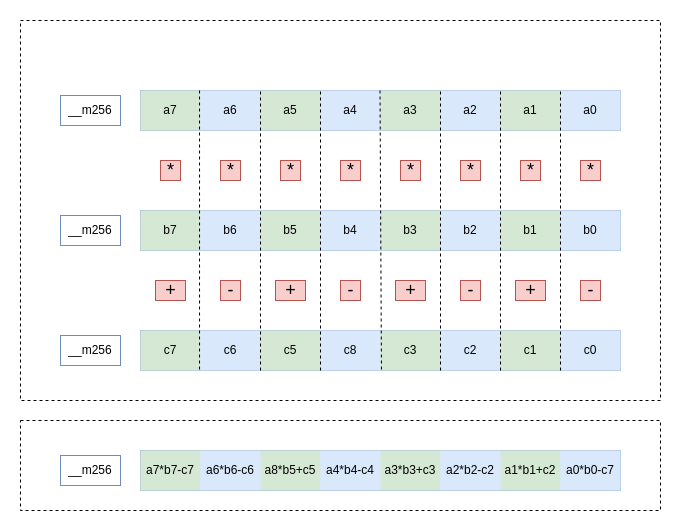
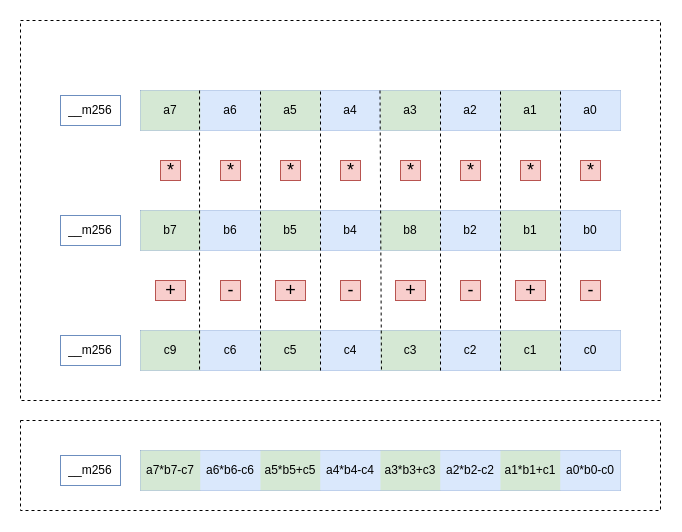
  <mxCell id="0" />
  <mxCell id="1" parent="0" />
  <mxCell id="2" value="" style="shape=table;startSize=0;container=1;collapsible=0;childLayout=tableLayout;fillColor=#dae8fc;strokeColor=#6c8ebf;" vertex="1" parent="1"><mxGeometry x="140" y="90" width="480" height="40" as="geometry" /></mxCell>
  <mxCell id="3" value="" style="shape=tableRow;horizontal=0;startSize=0;swimlaneHead=0;swimlaneBody=0;top=0;left=0;bottom=0;right=0;collapsible=0;dropTarget=0;fillColor=#dae8fc;points=[[0,0.5],[1,0.5]];portConstraint=eastwest;strokeColor=#6c8ebf;" vertex="1" parent="2"><mxGeometry width="480" height="40" as="geometry" /></mxCell>
  <mxCell id="4" value="a7" style="shape=partialRectangle;html=1;whiteSpace=wrap;connectable=0;overflow=hidden;fillColor=#d5e8d4;top=0;left=0;bottom=0;right=0;pointerEvents=1;strokeColor=#82b366;" vertex="1" parent="3"><mxGeometry width="60" height="40" as="geometry"><mxRectangle width="60" height="40" as="alternateBounds" /></mxGeometry></mxCell>
  <mxCell id="5" value="a6" style="shape=partialRectangle;html=1;whiteSpace=wrap;connectable=0;overflow=hidden;fillColor=#dae8fc;top=0;left=0;bottom=0;right=0;pointerEvents=1;strokeColor=#6c8ebf;" vertex="1" parent="3"><mxGeometry x="60" width="60" height="40" as="geometry"><mxRectangle width="60" height="40" as="alternateBounds" /></mxGeometry></mxCell>
  <mxCell id="6" value="a5" style="shape=partialRectangle;html=1;whiteSpace=wrap;connectable=0;overflow=hidden;fillColor=#d5e8d4;top=0;left=0;bottom=0;right=0;pointerEvents=1;strokeColor=#82b366;" vertex="1" parent="3"><mxGeometry x="120" width="60" height="40" as="geometry"><mxRectangle width="60" height="40" as="alternateBounds" /></mxGeometry></mxCell>
  <mxCell id="7" value="a4" style="shape=partialRectangle;html=1;whiteSpace=wrap;connectable=0;overflow=hidden;fillColor=#dae8fc;top=0;left=0;bottom=0;right=0;pointerEvents=1;strokeColor=#6c8ebf;" vertex="1" parent="3"><mxGeometry x="180" width="60" height="40" as="geometry"><mxRectangle width="60" height="40" as="alternateBounds" /></mxGeometry></mxCell>
  <mxCell id="8" value="a3" style="shape=partialRectangle;html=1;whiteSpace=wrap;connectable=0;overflow=hidden;fillColor=#d5e8d4;top=0;left=0;bottom=0;right=0;pointerEvents=1;strokeColor=#82b366;" vertex="1" parent="3"><mxGeometry x="240" width="60" height="40" as="geometry"><mxRectangle width="60" height="40" as="alternateBounds" /></mxGeometry></mxCell>
  <mxCell id="9" value="a2" style="shape=partialRectangle;html=1;whiteSpace=wrap;connectable=0;overflow=hidden;fillColor=#dae8fc;top=0;left=0;bottom=0;right=0;pointerEvents=1;strokeColor=#6c8ebf;" vertex="1" parent="3"><mxGeometry x="300" width="60" height="40" as="geometry"><mxRectangle width="60" height="40" as="alternateBounds" /></mxGeometry></mxCell>
  <mxCell id="10" value="a1" style="shape=partialRectangle;html=1;whiteSpace=wrap;connectable=0;overflow=hidden;fillColor=#d5e8d4;top=0;left=0;bottom=0;right=0;pointerEvents=1;strokeColor=#82b366;" vertex="1" parent="3"><mxGeometry x="360" width="60" height="40" as="geometry"><mxRectangle width="60" height="40" as="alternateBounds" /></mxGeometry></mxCell>
  <mxCell id="11" value="a0" style="shape=partialRectangle;html=1;whiteSpace=wrap;connectable=0;overflow=hidden;fillColor=#dae8fc;top=0;left=0;bottom=0;right=0;pointerEvents=1;strokeColor=#6c8ebf;" vertex="1" parent="3"><mxGeometry x="420" width="60" height="40" as="geometry"><mxRectangle width="60" height="40" as="alternateBounds" /></mxGeometry></mxCell>
  <mxCell id="12" value="" style="shape=table;startSize=0;container=1;collapsible=0;childLayout=tableLayout;fillColor=#dae8fc;strokeColor=#6c8ebf;" vertex="1" parent="1"><mxGeometry x="140" y="210" width="480" height="40" as="geometry" /></mxCell>
  <mxCell id="13" value="" style="shape=tableRow;horizontal=0;startSize=0;swimlaneHead=0;swimlaneBody=0;top=0;left=0;bottom=0;right=0;collapsible=0;dropTarget=0;fillColor=#dae8fc;points=[[0,0.5],[1,0.5]];portConstraint=eastwest;strokeColor=#6c8ebf;" vertex="1" parent="12"><mxGeometry width="480" height="40" as="geometry" /></mxCell>
  <mxCell id="14" value="b7" style="shape=partialRectangle;html=1;whiteSpace=wrap;connectable=0;overflow=hidden;fillColor=#d5e8d4;top=0;left=0;bottom=0;right=0;pointerEvents=1;strokeColor=#82b366;" vertex="1" parent="13"><mxGeometry width="60" height="40" as="geometry"><mxRectangle width="60" height="40" as="alternateBounds" /></mxGeometry></mxCell>
  <mxCell id="15" value="b6" style="shape=partialRectangle;html=1;whiteSpace=wrap;connectable=0;overflow=hidden;fillColor=#dae8fc;top=0;left=0;bottom=0;right=0;pointerEvents=1;strokeColor=#6c8ebf;" vertex="1" parent="13"><mxGeometry x="60" width="60" height="40" as="geometry"><mxRectangle width="60" height="40" as="alternateBounds" /></mxGeometry></mxCell>
  <mxCell id="16" value="b5" style="shape=partialRectangle;html=1;whiteSpace=wrap;connectable=0;overflow=hidden;fillColor=#d5e8d4;top=0;left=0;bottom=0;right=0;pointerEvents=1;strokeColor=#82b366;" vertex="1" parent="13"><mxGeometry x="120" width="60" height="40" as="geometry"><mxRectangle width="60" height="40" as="alternateBounds" /></mxGeometry></mxCell>
  <mxCell id="17" value="b4" style="shape=partialRectangle;html=1;whiteSpace=wrap;connectable=0;overflow=hidden;fillColor=#dae8fc;top=0;left=0;bottom=0;right=0;pointerEvents=1;strokeColor=#6c8ebf;" vertex="1" parent="13"><mxGeometry x="180" width="60" height="40" as="geometry"><mxRectangle width="60" height="40" as="alternateBounds" /></mxGeometry></mxCell>
- <mxCell id="18" value="b3" style="shape=partialRectangle;html=1;whiteSpace=wrap;connectable=0;overflow=hidden;fillColor=#d5e8d4;top=0;left=0;bottom=0;right=0;pointerEvents=1;strokeColor=#82b366;" vertex="1" parent="13"><mxGeometry x="240" width="60" height="40" as="geometry"><mxRectangle width="60" height="40" as="alternateBounds" /></mxGeometry></mxCell>
+ <mxCell id="18" value="b8" style="shape=partialRectangle;html=1;whiteSpace=wrap;connectable=0;overflow=hidden;fillColor=#d5e8d4;top=0;left=0;bottom=0;right=0;pointerEvents=1;strokeColor=#82b366;" vertex="1" parent="13"><mxGeometry x="240" width="60" height="40" as="geometry"><mxRectangle width="60" height="40" as="alternateBounds" /></mxGeometry></mxCell>
  <mxCell id="19" value="b2" style="shape=partialRectangle;html=1;whiteSpace=wrap;connectable=0;overflow=hidden;fillColor=#dae8fc;top=0;left=0;bottom=0;right=0;pointerEvents=1;strokeColor=#6c8ebf;" vertex="1" parent="13"><mxGeometry x="300" width="60" height="40" as="geometry"><mxRectangle width="60" height="40" as="alternateBounds" /></mxGeometry></mxCell>
  <mxCell id="20" value="b1" style="shape=partialRectangle;html=1;whiteSpace=wrap;connectable=0;overflow=hidden;fillColor=#d5e8d4;top=0;left=0;bottom=0;right=0;pointerEvents=1;strokeColor=#82b366;" vertex="1" parent="13"><mxGeometry x="360" width="60" height="40" as="geometry"><mxRectangle width="60" height="40" as="alternateBounds" /></mxGeometry></mxCell>
  <mxCell id="21" value="b0" style="shape=partialRectangle;html=1;whiteSpace=wrap;connectable=0;overflow=hidden;fillColor=#dae8fc;top=0;left=0;bottom=0;right=0;pointerEvents=1;strokeColor=#6c8ebf;" vertex="1" parent="13"><mxGeometry x="420" width="60" height="40" as="geometry"><mxRectangle width="60" height="40" as="alternateBounds" /></mxGeometry></mxCell>
  <mxCell id="22" value="__m256" style="text;html=1;strokeColor=#6c8ebf;fillColor=none;align=center;verticalAlign=middle;whiteSpace=wrap;rounded=0;" vertex="1" parent="1"><mxGeometry x="60" y="95" width="60" height="30" as="geometry" /></mxCell>
  <mxCell id="23" value="__m256" style="text;html=1;strokeColor=#6c8ebf;fillColor=none;align=center;verticalAlign=middle;whiteSpace=wrap;rounded=0;" vertex="1" parent="1"><mxGeometry x="60" y="215" width="60" height="30" as="geometry" /></mxCell>
  <mxCell id="24" value="" style="shape=table;startSize=0;container=1;collapsible=0;childLayout=tableLayout;fillColor=#dae8fc;strokeColor=#6c8ebf;" vertex="1" parent="1"><mxGeometry x="140" y="330" width="480" height="40" as="geometry" /></mxCell>
  <mxCell id="25" value="" style="shape=tableRow;horizontal=0;startSize=0;swimlaneHead=0;swimlaneBody=0;top=0;left=0;bottom=0;right=0;collapsible=0;dropTarget=0;fillColor=#dae8fc;points=[[0,0.5],[1,0.5]];portConstraint=eastwest;strokeColor=#6c8ebf;" vertex="1" parent="24"><mxGeometry width="480" height="40" as="geometry" /></mxCell>
- <mxCell id="26" value="c7" style="shape=partialRectangle;html=1;whiteSpace=wrap;connectable=0;overflow=hidden;fillColor=#d5e8d4;top=0;left=0;bottom=0;right=0;pointerEvents=1;strokeColor=#82b366;" vertex="1" parent="25"><mxGeometry width="60" height="40" as="geometry"><mxRectangle width="60" height="40" as="alternateBounds" /></mxGeometry></mxCell>
+ <mxCell id="26" value="c9" style="shape=partialRectangle;html=1;whiteSpace=wrap;connectable=0;overflow=hidden;fillColor=#d5e8d4;top=0;left=0;bottom=0;right=0;pointerEvents=1;strokeColor=#82b366;" vertex="1" parent="25"><mxGeometry width="60" height="40" as="geometry"><mxRectangle width="60" height="40" as="alternateBounds" /></mxGeometry></mxCell>
  <mxCell id="27" value="c6" style="shape=partialRectangle;html=1;whiteSpace=wrap;connectable=0;overflow=hidden;fillColor=#dae8fc;top=0;left=0;bottom=0;right=0;pointerEvents=1;strokeColor=#6c8ebf;" vertex="1" parent="25"><mxGeometry x="60" width="60" height="40" as="geometry"><mxRectangle width="60" height="40" as="alternateBounds" /></mxGeometry></mxCell>
  <mxCell id="28" value="c5" style="shape=partialRectangle;html=1;whiteSpace=wrap;connectable=0;overflow=hidden;fillColor=#d5e8d4;top=0;left=0;bottom=0;right=0;pointerEvents=1;strokeColor=#82b366;" vertex="1" parent="25"><mxGeometry x="120" width="60" height="40" as="geometry"><mxRectangle width="60" height="40" as="alternateBounds" /></mxGeometry></mxCell>
- <mxCell id="29" value="c8" style="shape=partialRectangle;html=1;whiteSpace=wrap;connectable=0;overflow=hidden;fillColor=#dae8fc;top=0;left=0;bottom=0;right=0;pointerEvents=1;strokeColor=#6c8ebf;" vertex="1" parent="25"><mxGeometry x="180" width="60" height="40" as="geometry"><mxRectangle width="60" height="40" as="alternateBounds" /></mxGeometry></mxCell>
+ <mxCell id="29" value="c4" style="shape=partialRectangle;html=1;whiteSpace=wrap;connectable=0;overflow=hidden;fillColor=#dae8fc;top=0;left=0;bottom=0;right=0;pointerEvents=1;strokeColor=#6c8ebf;" vertex="1" parent="25"><mxGeometry x="180" width="60" height="40" as="geometry"><mxRectangle width="60" height="40" as="alternateBounds" /></mxGeometry></mxCell>
  <mxCell id="30" value="c3" style="shape=partialRectangle;html=1;whiteSpace=wrap;connectable=0;overflow=hidden;fillColor=#d5e8d4;top=0;left=0;bottom=0;right=0;pointerEvents=1;strokeColor=#82b366;" vertex="1" parent="25"><mxGeometry x="240" width="60" height="40" as="geometry"><mxRectangle width="60" height="40" as="alternateBounds" /></mxGeometry></mxCell>
  <mxCell id="31" value="c2" style="shape=partialRectangle;html=1;whiteSpace=wrap;connectable=0;overflow=hidden;fillColor=#dae8fc;top=0;left=0;bottom=0;right=0;pointerEvents=1;strokeColor=#6c8ebf;" vertex="1" parent="25"><mxGeometry x="300" width="60" height="40" as="geometry"><mxRectangle width="60" height="40" as="alternateBounds" /></mxGeometry></mxCell>
  <mxCell id="32" value="c1" style="shape=partialRectangle;html=1;whiteSpace=wrap;connectable=0;overflow=hidden;fillColor=#d5e8d4;top=0;left=0;bottom=0;right=0;pointerEvents=1;strokeColor=#82b366;" vertex="1" parent="25"><mxGeometry x="360" width="60" height="40" as="geometry"><mxRectangle width="60" height="40" as="alternateBounds" /></mxGeometry></mxCell>
  <mxCell id="33" value="c0" style="shape=partialRectangle;html=1;whiteSpace=wrap;connectable=0;overflow=hidden;fillColor=#dae8fc;top=0;left=0;bottom=0;right=0;pointerEvents=1;strokeColor=#6c8ebf;" vertex="1" parent="25"><mxGeometry x="420" width="60" height="40" as="geometry"><mxRectangle width="60" height="40" as="alternateBounds" /></mxGeometry></mxCell>
  <mxCell id="34" value="__m256" style="text;html=1;strokeColor=#6c8ebf;fillColor=none;align=center;verticalAlign=middle;whiteSpace=wrap;rounded=0;" vertex="1" parent="1"><mxGeometry x="60" y="335" width="60" height="30" as="geometry" /></mxCell>
  <mxCell id="35" value="" style="shape=table;startSize=0;container=1;collapsible=0;childLayout=tableLayout;fillColor=#dae8fc;strokeColor=#6c8ebf;" vertex="1" parent="1"><mxGeometry x="140" y="450" width="480" height="40" as="geometry" /></mxCell>
  <mxCell id="36" value="" style="shape=tableRow;horizontal=0;startSize=0;swimlaneHead=0;swimlaneBody=0;top=0;left=0;bottom=0;right=0;collapsible=0;dropTarget=0;fillColor=#dae8fc;points=[[0,0.5],[1,0.5]];portConstraint=eastwest;strokeColor=#6c8ebf;" vertex="1" parent="35"><mxGeometry width="480" height="40" as="geometry" /></mxCell>
  <mxCell id="37" value="a7*b7-c7" style="shape=partialRectangle;html=1;whiteSpace=wrap;connectable=0;overflow=hidden;fillColor=#d5e8d4;top=0;left=0;bottom=0;right=0;pointerEvents=1;strokeColor=#000000;" vertex="1" parent="36"><mxGeometry width="60" height="40" as="geometry"><mxRectangle width="60" height="40" as="alternateBounds" /></mxGeometry></mxCell>
  <mxCell id="38" value="a6*b6-c6" style="shape=partialRectangle;html=1;whiteSpace=wrap;connectable=0;overflow=hidden;fillColor=#dae8fc;top=0;left=0;bottom=0;right=0;pointerEvents=1;strokeColor=#6c8ebf;" vertex="1" parent="36"><mxGeometry x="60" width="60" height="40" as="geometry"><mxRectangle width="60" height="40" as="alternateBounds" /></mxGeometry></mxCell>
- <mxCell id="39" value="a8*b5+c5" style="shape=partialRectangle;html=1;whiteSpace=wrap;connectable=0;overflow=hidden;fillColor=#d5e8d4;top=0;left=0;bottom=0;right=0;pointerEvents=1;strokeColor=#000000;" vertex="1" parent="36"><mxGeometry x="120" width="60" height="40" as="geometry"><mxRectangle width="60" height="40" as="alternateBounds" /></mxGeometry></mxCell>
+ <mxCell id="39" value="a5*b5+c5" style="shape=partialRectangle;html=1;whiteSpace=wrap;connectable=0;overflow=hidden;fillColor=#d5e8d4;top=0;left=0;bottom=0;right=0;pointerEvents=1;strokeColor=#000000;" vertex="1" parent="36"><mxGeometry x="120" width="60" height="40" as="geometry"><mxRectangle width="60" height="40" as="alternateBounds" /></mxGeometry></mxCell>
  <mxCell id="40" value="a4*b4-c4" style="shape=partialRectangle;html=1;whiteSpace=wrap;connectable=0;overflow=hidden;fillColor=#dae8fc;top=0;left=0;bottom=0;right=0;pointerEvents=1;strokeColor=#6c8ebf;" vertex="1" parent="36"><mxGeometry x="180" width="60" height="40" as="geometry"><mxRectangle width="60" height="40" as="alternateBounds" /></mxGeometry></mxCell>
  <mxCell id="41" value="a3*b3+c3" style="shape=partialRectangle;html=1;whiteSpace=wrap;connectable=0;overflow=hidden;fillColor=#d5e8d4;top=0;left=0;bottom=0;right=0;pointerEvents=1;strokeColor=#000000;" vertex="1" parent="36"><mxGeometry x="240" width="60" height="40" as="geometry"><mxRectangle width="60" height="40" as="alternateBounds" /></mxGeometry></mxCell>
  <mxCell id="42" value="a2*b2-c2" style="shape=partialRectangle;html=1;whiteSpace=wrap;connectable=0;overflow=hidden;fillColor=#dae8fc;top=0;left=0;bottom=0;right=0;pointerEvents=1;strokeColor=#6c8ebf;" vertex="1" parent="36"><mxGeometry x="300" width="60" height="40" as="geometry"><mxRectangle width="60" height="40" as="alternateBounds" /></mxGeometry></mxCell>
- <mxCell id="43" value="a1*b1+c2" style="shape=partialRectangle;html=1;whiteSpace=wrap;connectable=0;overflow=hidden;fillColor=#d5e8d4;top=0;left=0;bottom=0;right=0;pointerEvents=1;strokeColor=#000000;" vertex="1" parent="36"><mxGeometry x="360" width="60" height="40" as="geometry"><mxRectangle width="60" height="40" as="alternateBounds" /></mxGeometry></mxCell>
- <mxCell id="44" value="a0*b0-c7" style="shape=partialRectangle;html=1;whiteSpace=wrap;connectable=0;overflow=hidden;fillColor=#dae8fc;top=0;left=0;bottom=0;right=0;pointerEvents=1;strokeColor=#6c8ebf;" vertex="1" parent="36"><mxGeometry x="420" width="60" height="40" as="geometry"><mxRectangle width="60" height="40" as="alternateBounds" /></mxGeometry></mxCell>
+ <mxCell id="43" value="a1*b1+c1" style="shape=partialRectangle;html=1;whiteSpace=wrap;connectable=0;overflow=hidden;fillColor=#d5e8d4;top=0;left=0;bottom=0;right=0;pointerEvents=1;strokeColor=#000000;" vertex="1" parent="36"><mxGeometry x="360" width="60" height="40" as="geometry"><mxRectangle width="60" height="40" as="alternateBounds" /></mxGeometry></mxCell>
+ <mxCell id="44" value="a0*b0-c0" style="shape=partialRectangle;html=1;whiteSpace=wrap;connectable=0;overflow=hidden;fillColor=#dae8fc;top=0;left=0;bottom=0;right=0;pointerEvents=1;strokeColor=#6c8ebf;" vertex="1" parent="36"><mxGeometry x="420" width="60" height="40" as="geometry"><mxRectangle width="60" height="40" as="alternateBounds" /></mxGeometry></mxCell>
  <mxCell id="45" value="__m256" style="text;html=1;strokeColor=#6c8ebf;fillColor=none;align=center;verticalAlign=middle;whiteSpace=wrap;rounded=0;" vertex="1" parent="1"><mxGeometry x="60" y="455" width="60" height="30" as="geometry" /></mxCell>
  <mxCell id="46" value="" style="endArrow=none;html=1;rounded=0;entryX=0.123;entryY=-0.025;entryDx=0;entryDy=0;entryPerimeter=0;strokeColor=default;dashed=1;exitX=0.123;exitY=0.975;exitDx=0;exitDy=0;exitPerimeter=0;" edge="1" parent="1" source="25" target="3"><mxGeometry width="50" height="50" relative="1" as="geometry"><mxPoint x="190" y="100" as="sourcePoint" /><mxPoint x="200" y="50" as="targetPoint" /></mxGeometry></mxCell>
  <mxCell id="47" value="" style="endArrow=none;html=1;rounded=0;exitX=0.25;exitY=1;exitDx=0;exitDy=0;entryX=0.123;entryY=-0.025;entryDx=0;entryDy=0;entryPerimeter=0;strokeColor=default;dashed=1;startArrow=none;" edge="1" parent="1" source="24"><mxGeometry width="50" height="50" relative="1" as="geometry"><mxPoint x="180" y="390" as="sourcePoint" /><mxPoint x="260" y="90" as="targetPoint" /></mxGeometry></mxCell>
  <mxCell id="48" value="" style="endArrow=none;html=1;rounded=0;entryX=0.123;entryY=-0.025;entryDx=0;entryDy=0;entryPerimeter=0;strokeColor=default;dashed=1;" edge="1" parent="1"><mxGeometry width="50" height="50" relative="1" as="geometry"><mxPoint x="320" y="370" as="sourcePoint" /><mxPoint x="320" y="90" as="targetPoint" /></mxGeometry></mxCell>
  <mxCell id="49" value="" style="endArrow=none;html=1;rounded=0;entryX=0.123;entryY=-0.025;entryDx=0;entryDy=0;entryPerimeter=0;strokeColor=default;dashed=1;exitX=0.502;exitY=0.975;exitDx=0;exitDy=0;exitPerimeter=0;" edge="1" parent="1" source="25"><mxGeometry width="50" height="50" relative="1" as="geometry"><mxPoint x="379.5" y="492" as="sourcePoint" /><mxPoint x="379.5" y="90" as="targetPoint" /></mxGeometry></mxCell>
  <mxCell id="50" value="" style="endArrow=none;html=1;rounded=0;entryX=0.123;entryY=-0.025;entryDx=0;entryDy=0;entryPerimeter=0;strokeColor=default;dashed=1;" edge="1" parent="1"><mxGeometry width="50" height="50" relative="1" as="geometry"><mxPoint x="440" y="370" as="sourcePoint" /><mxPoint x="440" y="90" as="targetPoint" /></mxGeometry></mxCell>
  <mxCell id="51" value="" style="endArrow=none;html=1;rounded=0;exitX=0.75;exitY=1;exitDx=0;exitDy=0;entryX=0.123;entryY=-0.025;entryDx=0;entryDy=0;entryPerimeter=0;strokeColor=default;dashed=1;" edge="1" parent="1" source="24"><mxGeometry width="50" height="50" relative="1" as="geometry"><mxPoint x="500" y="492" as="sourcePoint" /><mxPoint x="500" y="90" as="targetPoint" /></mxGeometry></mxCell>
  <mxCell id="52" value="" style="endArrow=none;html=1;rounded=0;entryX=0.123;entryY=-0.025;entryDx=0;entryDy=0;entryPerimeter=0;strokeColor=default;dashed=1;" edge="1" parent="1"><mxGeometry width="50" height="50" relative="1" as="geometry"><mxPoint x="560" y="370" as="sourcePoint" /><mxPoint x="560" y="88" as="targetPoint" /></mxGeometry></mxCell>
  <mxCell id="53" value="&lt;font style=&quot;font-size: 18px&quot;&gt;*&lt;/font&gt;" style="text;html=1;align=center;verticalAlign=middle;resizable=0;points=[];autosize=1;strokeColor=#b85450;fillColor=#f8cecc;" vertex="1" parent="1"><mxGeometry x="160" y="160" width="20" height="20" as="geometry" /></mxCell>
  <mxCell id="54" value="&lt;font style=&quot;font-size: 18px&quot;&gt;*&lt;/font&gt;" style="text;html=1;align=center;verticalAlign=middle;resizable=0;points=[];autosize=1;strokeColor=#b85450;fillColor=#f8cecc;" vertex="1" parent="1"><mxGeometry x="220" y="160" width="20" height="20" as="geometry" /></mxCell>
  <mxCell id="55" value="&lt;font style=&quot;font-size: 18px&quot;&gt;*&lt;/font&gt;" style="text;html=1;align=center;verticalAlign=middle;resizable=0;points=[];autosize=1;strokeColor=#b85450;fillColor=#f8cecc;" vertex="1" parent="1"><mxGeometry x="280" y="160" width="20" height="20" as="geometry" /></mxCell>
  <mxCell id="56" value="&lt;font style=&quot;font-size: 18px&quot;&gt;*&lt;/font&gt;" style="text;html=1;align=center;verticalAlign=middle;resizable=0;points=[];autosize=1;strokeColor=#b85450;fillColor=#f8cecc;" vertex="1" parent="1"><mxGeometry x="340" y="160" width="20" height="20" as="geometry" /></mxCell>
  <mxCell id="57" value="&lt;font style=&quot;font-size: 18px&quot;&gt;*&lt;/font&gt;" style="text;html=1;align=center;verticalAlign=middle;resizable=0;points=[];autosize=1;strokeColor=#b85450;fillColor=#f8cecc;" vertex="1" parent="1"><mxGeometry x="400" y="160" width="20" height="20" as="geometry" /></mxCell>
  <mxCell id="58" value="&lt;font style=&quot;font-size: 18px&quot;&gt;*&lt;/font&gt;" style="text;html=1;align=center;verticalAlign=middle;resizable=0;points=[];autosize=1;strokeColor=#b85450;fillColor=#f8cecc;" vertex="1" parent="1"><mxGeometry x="460" y="160" width="20" height="20" as="geometry" /></mxCell>
  <mxCell id="59" value="&lt;font style=&quot;font-size: 18px&quot;&gt;*&lt;/font&gt;" style="text;html=1;align=center;verticalAlign=middle;resizable=0;points=[];autosize=1;strokeColor=#b85450;fillColor=#f8cecc;" vertex="1" parent="1"><mxGeometry x="520" y="160" width="20" height="20" as="geometry" /></mxCell>
  <mxCell id="60" value="&lt;font style=&quot;font-size: 18px&quot;&gt;*&lt;/font&gt;" style="text;html=1;align=center;verticalAlign=middle;resizable=0;points=[];autosize=1;strokeColor=#b85450;fillColor=#f8cecc;" vertex="1" parent="1"><mxGeometry x="580" y="160" width="20" height="20" as="geometry" /></mxCell>
  <mxCell id="61" value="&lt;font style=&quot;font-size: 18px&quot;&gt;-&lt;/font&gt;" style="text;html=1;align=center;verticalAlign=middle;resizable=0;points=[];autosize=1;strokeColor=#b85450;fillColor=#f8cecc;" vertex="1" parent="1"><mxGeometry x="580" y="280" width="20" height="20" as="geometry" /></mxCell>
  <mxCell id="62" value="&lt;font style=&quot;font-size: 18px&quot;&gt;-&lt;/font&gt;" style="text;html=1;align=center;verticalAlign=middle;resizable=0;points=[];autosize=1;strokeColor=#b85450;fillColor=#f8cecc;" vertex="1" parent="1"><mxGeometry x="460" y="280" width="20" height="20" as="geometry" /></mxCell>
  <mxCell id="63" value="&lt;font style=&quot;font-size: 18px&quot;&gt;-&lt;/font&gt;" style="text;html=1;align=center;verticalAlign=middle;resizable=0;points=[];autosize=1;strokeColor=#b85450;fillColor=#f8cecc;" vertex="1" parent="1"><mxGeometry x="340" y="280" width="20" height="20" as="geometry" /></mxCell>
  <mxCell id="64" value="&lt;font style=&quot;font-size: 18px&quot;&gt;-&lt;/font&gt;" style="text;html=1;align=center;verticalAlign=middle;resizable=0;points=[];autosize=1;strokeColor=#b85450;fillColor=#f8cecc;" vertex="1" parent="1"><mxGeometry x="220" y="280" width="20" height="20" as="geometry" /></mxCell>
  <mxCell id="65" value="&lt;font style=&quot;font-size: 18px&quot;&gt;+&lt;/font&gt;" style="text;html=1;align=center;verticalAlign=middle;resizable=0;points=[];autosize=1;strokeColor=#b85450;fillColor=#f8cecc;" vertex="1" parent="1"><mxGeometry x="155" y="280" width="30" height="20" as="geometry" /></mxCell>
  <mxCell id="66" value="&lt;font style=&quot;font-size: 18px&quot;&gt;+&lt;/font&gt;" style="text;html=1;align=center;verticalAlign=middle;resizable=0;points=[];autosize=1;strokeColor=#b85450;fillColor=#f8cecc;" vertex="1" parent="1"><mxGeometry x="275" y="280" width="30" height="20" as="geometry" /></mxCell>
  <mxCell id="67" value="&lt;font style=&quot;font-size: 18px&quot;&gt;+&lt;/font&gt;" style="text;html=1;align=center;verticalAlign=middle;resizable=0;points=[];autosize=1;strokeColor=#b85450;fillColor=#f8cecc;" vertex="1" parent="1"><mxGeometry x="395" y="280" width="30" height="20" as="geometry" /></mxCell>
  <mxCell id="68" value="&lt;font style=&quot;font-size: 18px&quot;&gt;+&lt;/font&gt;" style="text;html=1;align=center;verticalAlign=middle;resizable=0;points=[];autosize=1;strokeColor=#b85450;fillColor=#f8cecc;" vertex="1" parent="1"><mxGeometry x="515" y="280" width="30" height="20" as="geometry" /></mxCell>
  <mxCell id="69" value="" style="rounded=0;whiteSpace=wrap;html=1;dashed=1;fontSize=18;strokeColor=#000000;fillColor=none;" vertex="1" parent="1"><mxGeometry x="20" y="420" width="640" height="90" as="geometry" /></mxCell>
  <mxCell id="70" value="" style="rounded=0;whiteSpace=wrap;html=1;dashed=1;fontSize=18;strokeColor=#000000;fillColor=none;" vertex="1" parent="1"><mxGeometry x="20" y="20" width="640" height="380" as="geometry" /></mxCell>
